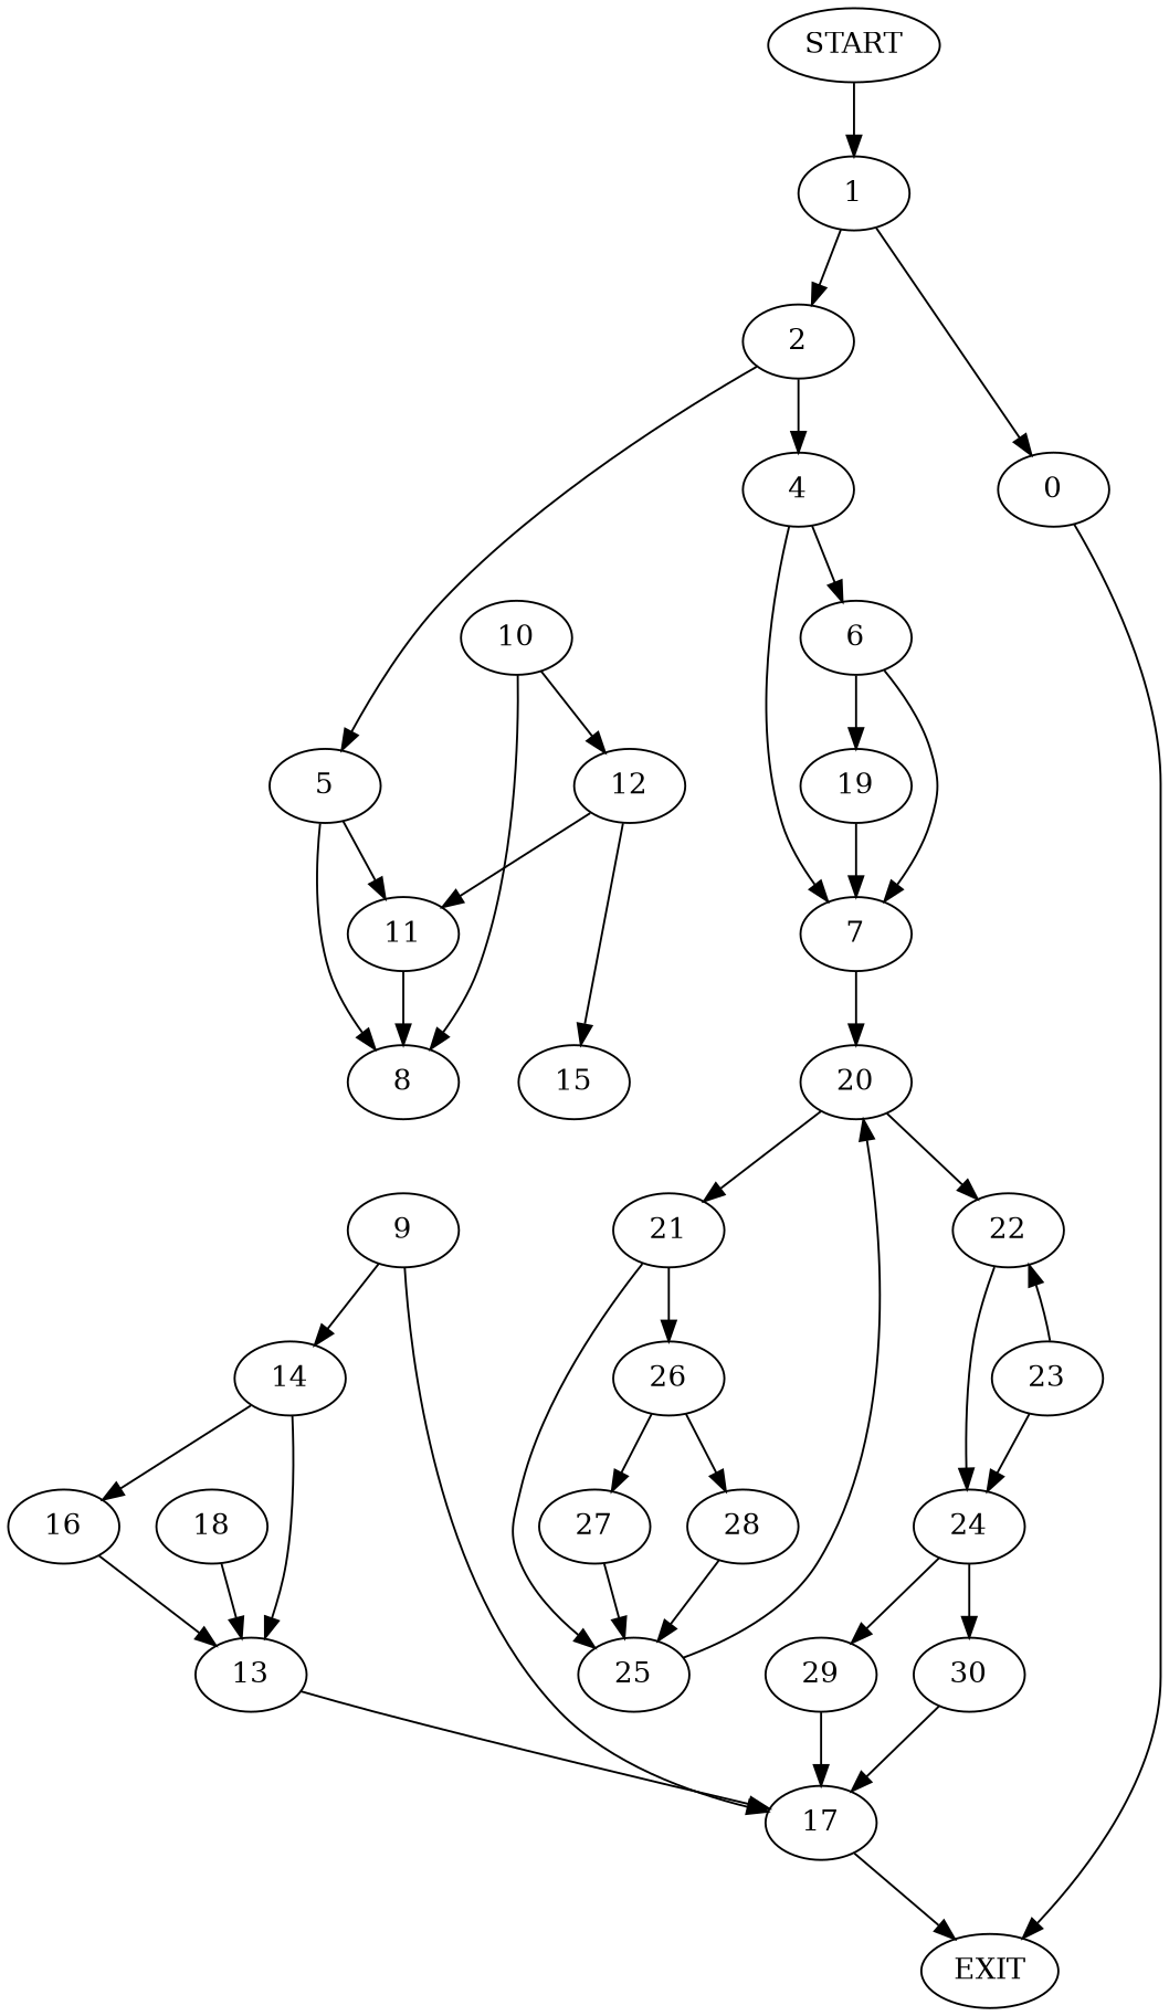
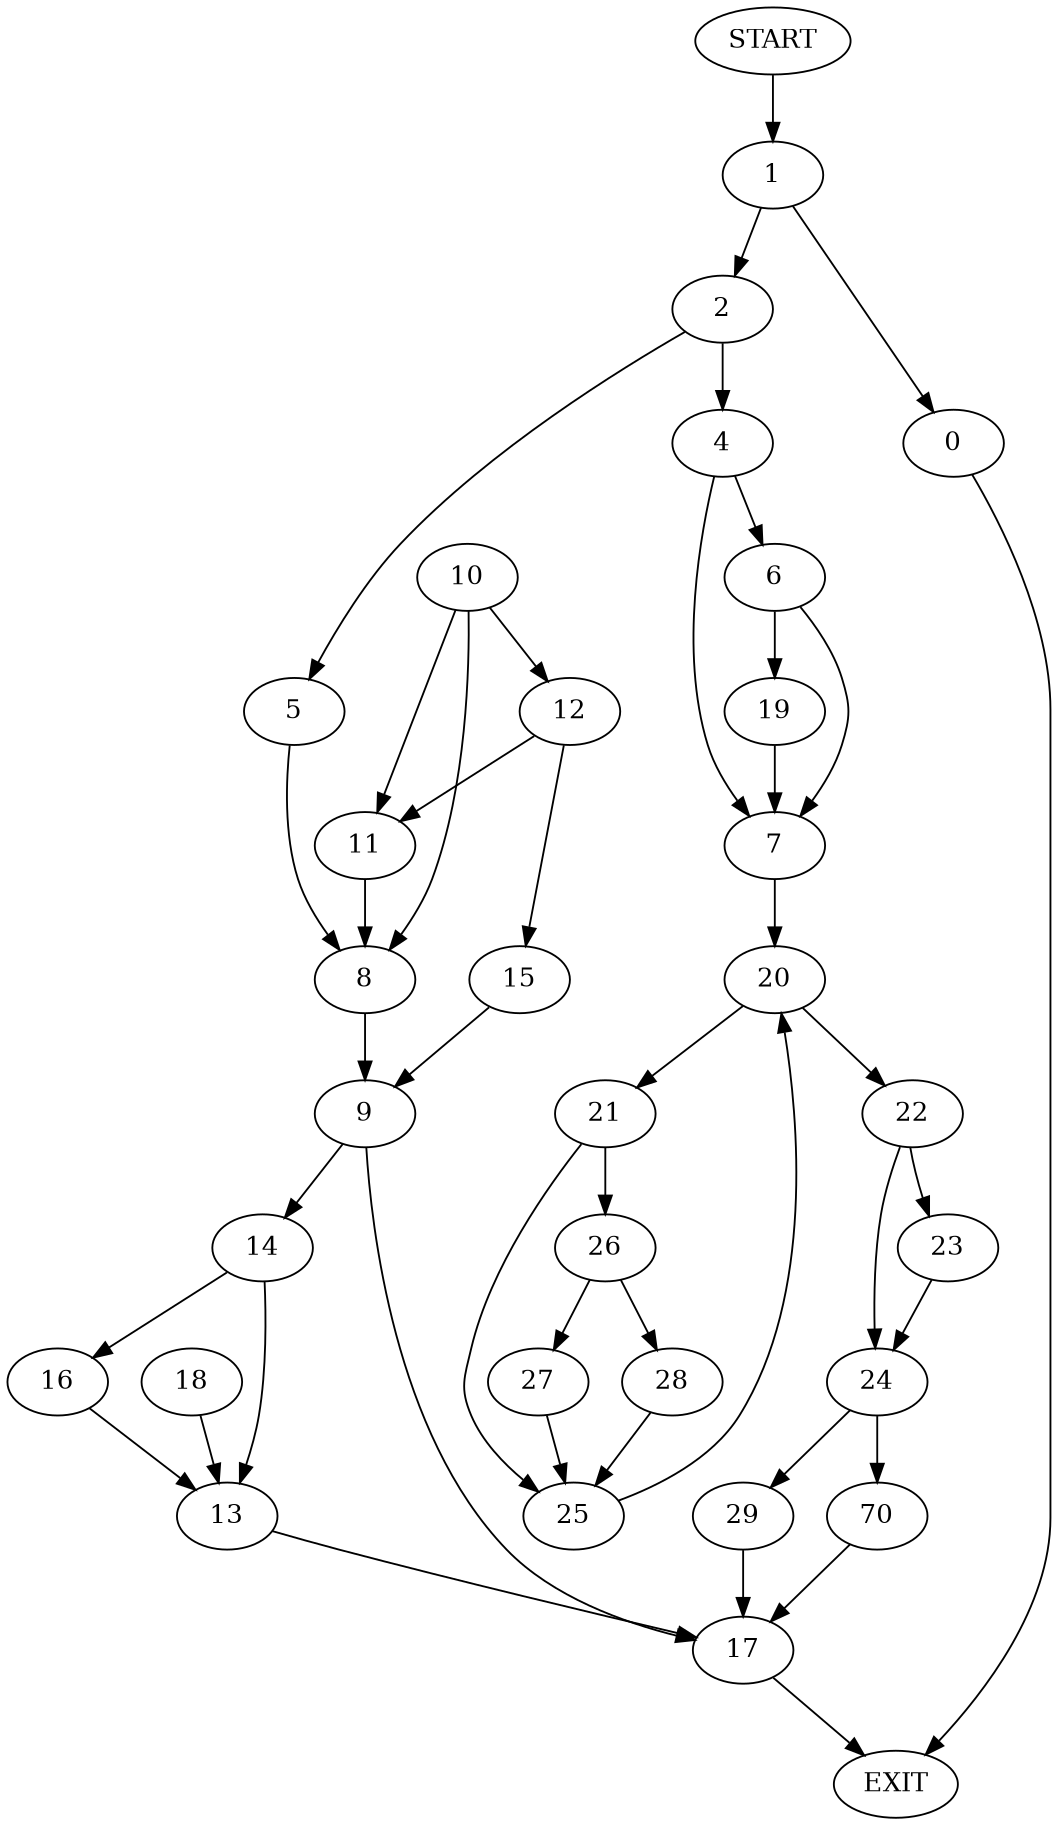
  digraph {
    n1 [label=START]
    1
    2
    n4 [label=0]
    n5 [label=EXIT]
    4
    5
    6
    7
    8
    19
    20
    9
    21
    22
    14
    17
    10
    11
    12
    13
    16
    15
    18
    25
    26
    23
    24
    27
    28
    29
-   30
+   30 [label=70]
    n1 -> 1
    1 -> 2
    1 -> n4
    2 -> 4
    2 -> 5
    n4 -> n5
    4 -> 6
    4 -> 7
    5 -> 8
    6 -> 7
    6 -> 19
    7 -> 20
+   8 -> 9
    19 -> 7
    20 -> 21
    20 -> 22
    9 -> 14
    9 -> 17
    21 -> 25
    21 -> 26
-   23 -> 22
+   22 -> 23
    22 -> 24
    14 -> 13
    14 -> 16
    17 -> n5
    10 -> 8
-   5 -> 11
+   10 -> 11
    10 -> 12
    11 -> 8
    12 -> 11
    12 -> 15
    13 -> 17
    16 -> 13
+   15 -> 9
    18 -> 13
    25 -> 20
    26 -> 27
    26 -> 28
    23 -> 24
    24 -> 29
    24 -> 30
    27 -> 25
    28 -> 25
    29 -> 17
    30 -> 17
  }
